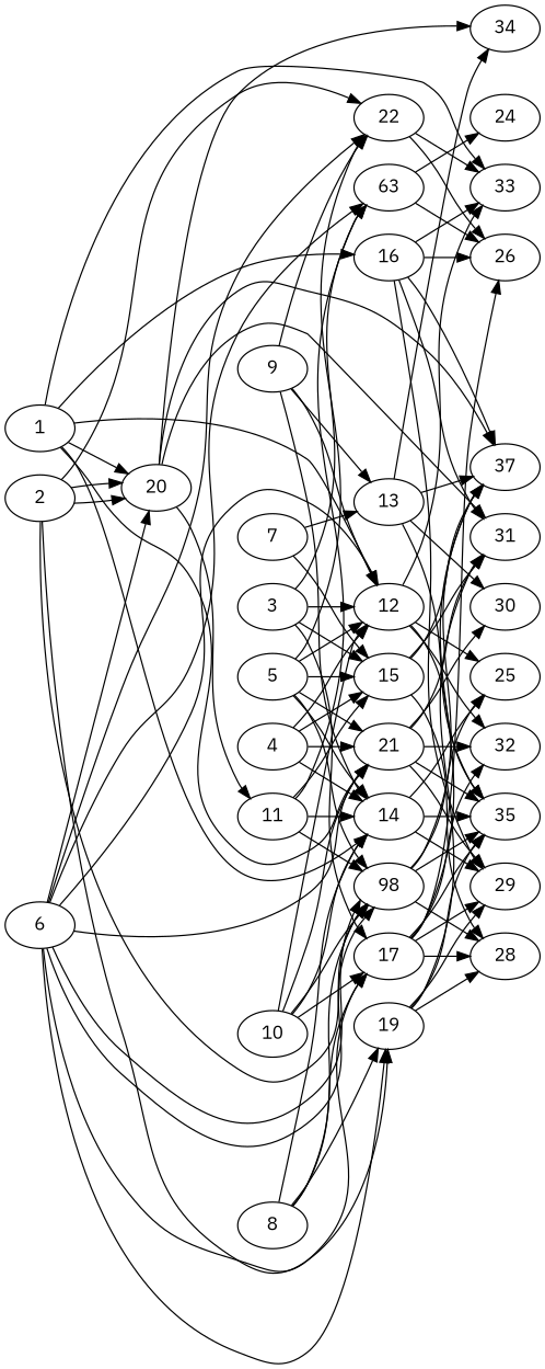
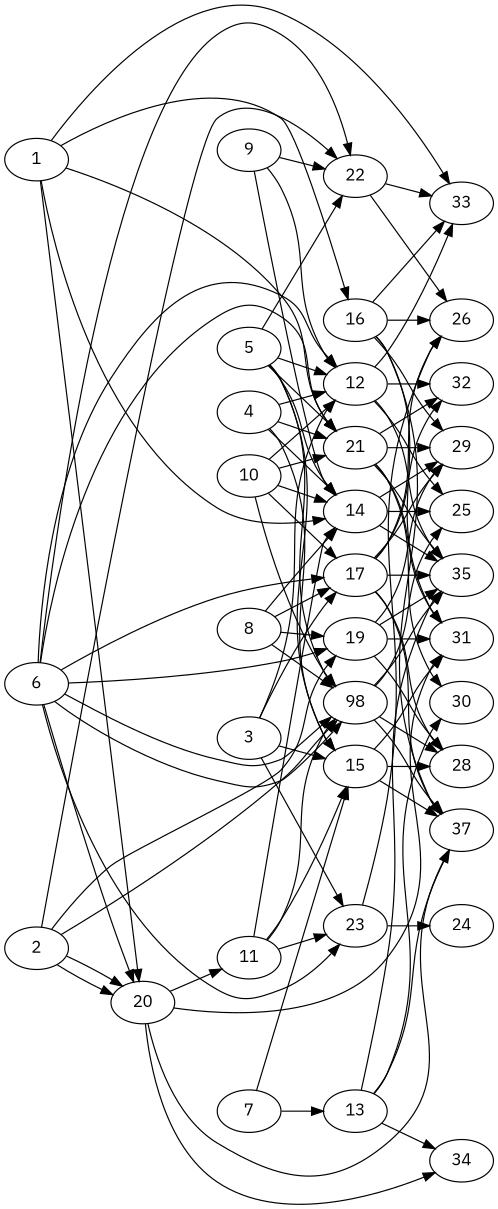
  digraph {
    fontname="IBM Plex Sans"
    rankdir=LR
    node [alpha=0.13 fontname="IBM Plex Sans"]
    edge [fontname="IBM Plex Sans"]
    1 [alpha=0.10 expect_size=44441600]
    12 [alpha=0.10 expect_size=40469504]
    14 [expect_size=39418880]
    16 [alpha=0.12 expect_size=18629632]
    20 [alpha=0.16 expect_size=21130240]
    21 [expect_size=29824000]
    33 [alpha=0.04 expect_size=13858816]
    25 [alpha=0.06 expect_size=35038208]
    32 [alpha=0.09 expect_size=32561152]
    35 [alpha=0.06 expect_size=31700992]
    29 [alpha=0.16 expect_size=21777408]
    n12 [expect_size=24188928 label=37]
    31 [expect_size=48366592]
    26 [alpha=0.07 expect_size=43891712]
    34 [alpha=0.12 expect_size=24606720]
    11 [alpha=0.06 expect_size=15951872]
    30 [alpha=0.12 expect_size=10652672]
    22 [alpha=0.12 expect_size=43715584]
    2 [alpha=0.03 expect_size=8680448]
    n20 [alpha=0.19 expect_size=35000320 label=98]
    19 [alpha=0.15 expect_size=37625856]
    28 [alpha=0.05 expect_size=24003584]
    3 [alpha=0.16 expect_size=37587968]
    15 [alpha=0.04 expect_size=16130048]
    17 [alpha=0.20 expect_size=18699264]
-   23 [alpha=0.05 expect_size=20976640 label=63]
+   23 [alpha=0.05 expect_size=20976640]
    24 [alpha=0.03 expect_size=51144704]
    4 [alpha=0.10 expect_size=19324928]
    5 [alpha=0.01 expect_size=15214592]
    6 [alpha=0.00 expect_size=48920576]
    7 [alpha=0.07 expect_size=15877120]
    13 [expect_size=48149504]
    8 [alpha=0.01 expect_size=20151296]
    9 [expect_size=50348032]
    10 [alpha=0.04 expect_size=18080768]
-   1 -> 12
    1 -> 14
    1 -> 16
    1 -> 20
    1 -> 21
    1 -> 33
    12 -> 33
    12 -> 25
    12 -> 32
    12 -> 35
    14 -> 25
    14 -> 35
    14 -> 29
    16 -> 33
    16 -> 29
    16 -> n12
    16 -> 31
    16 -> 26
    20 -> n12
    20 -> 31
    20 -> 34
    20 -> 11
    21 -> 32
    21 -> 35
    21 -> 29
    21 -> 31
    21 -> 30
    11 -> 14
    11 -> n20
    11 -> 15
    11 -> 23
    22 -> 33
    22 -> 26
    2 -> 20
    2 -> 20
    2 -> 22
    2 -> n20
    2 -> 19
    n20 -> 25
    n20 -> 35
    n20 -> n12
    n20 -> 28
    19 -> 35
    19 -> 29
    19 -> 31
    19 -> 28
    3 -> 12
    3 -> 15
    3 -> 17
    3 -> 23
    15 -> n12
    15 -> 31
    15 -> 28
    17 -> 32
    17 -> 35
    17 -> 29
    17 -> n12
    17 -> 26
    17 -> 28
    23 -> 26
    23 -> 24
    4 -> 12
    4 -> 14
    4 -> 21
    4 -> 15
    5 -> 12
    5 -> 14
    5 -> 21
    5 -> 22
    5 -> n20
    5 -> 15
    6 -> 12
    6 -> 20
    6 -> 21
    6 -> 22
    6 -> n20
    6 -> n20
    6 -> 19
    6 -> 17
    6 -> 23
    7 -> 15
    7 -> 13
    13 -> 35
    13 -> n12
    13 -> 34
    13 -> 30
    8 -> 14
    8 -> n20
    8 -> 19
    8 -> 17
    9 -> 12
    9 -> 14
    9 -> 22
-   9 -> 13
    10 -> 12
    10 -> 14
    10 -> 21
    10 -> n20
    10 -> 17
  }
